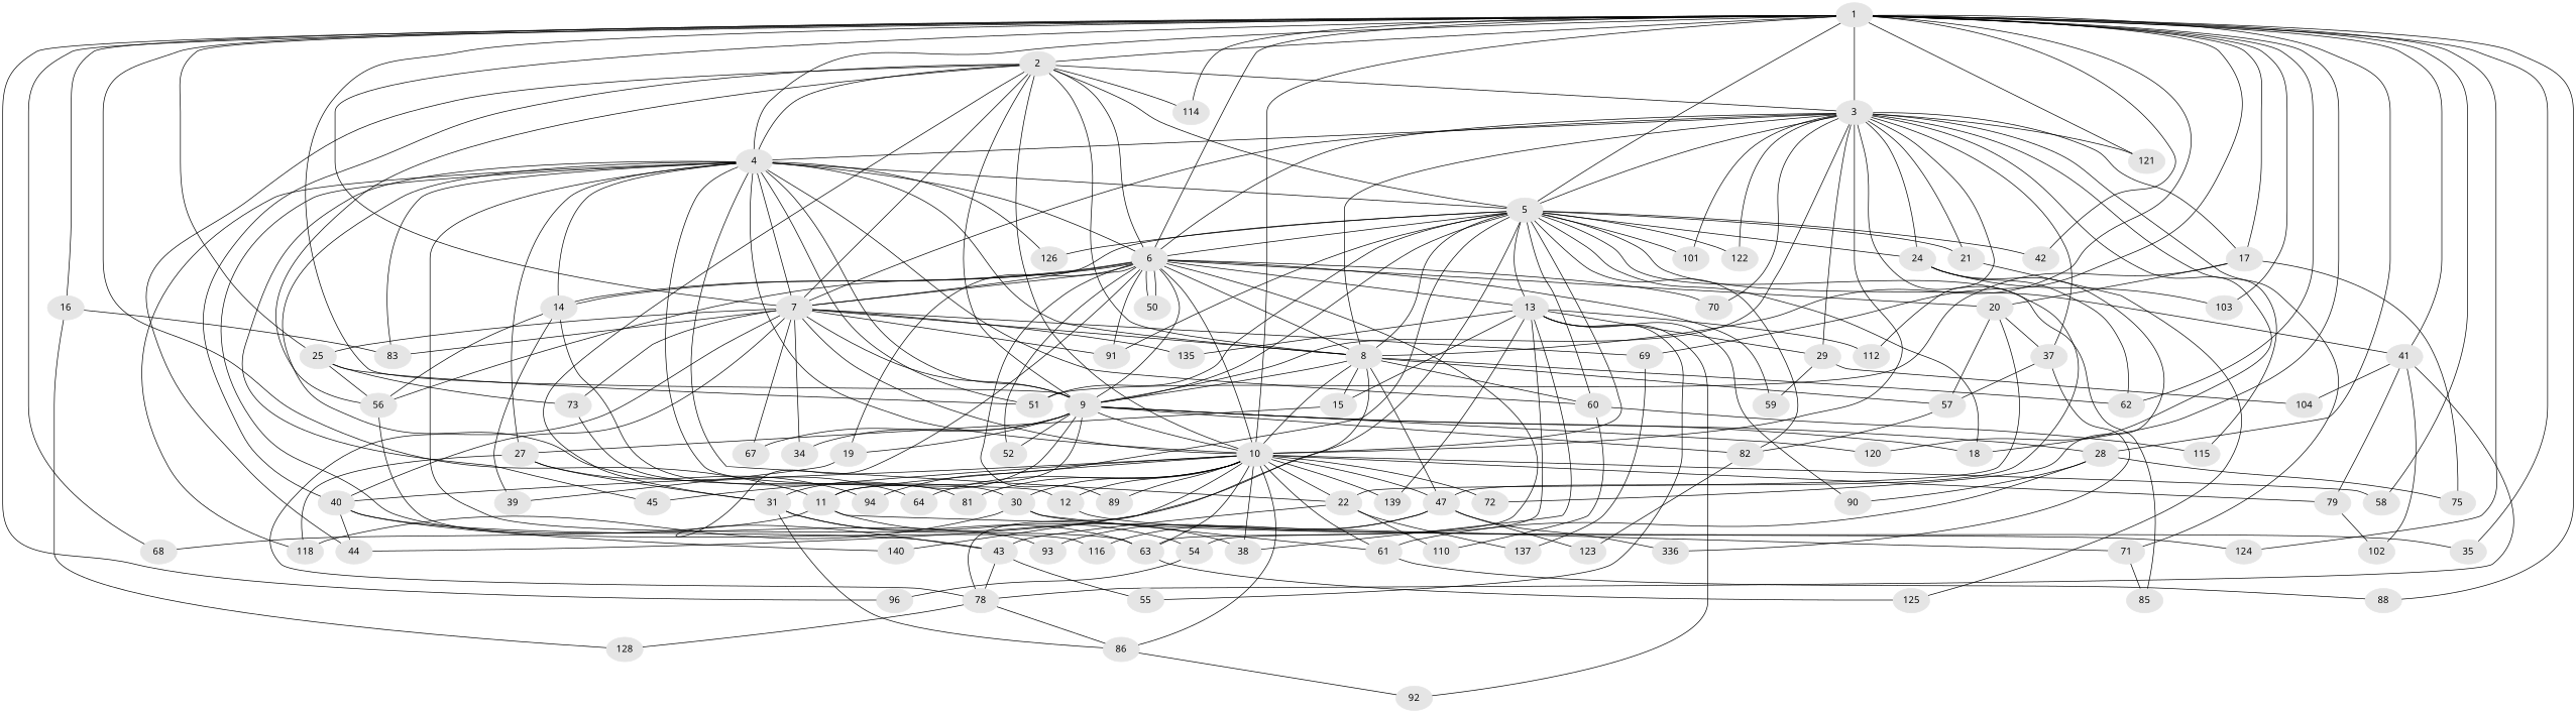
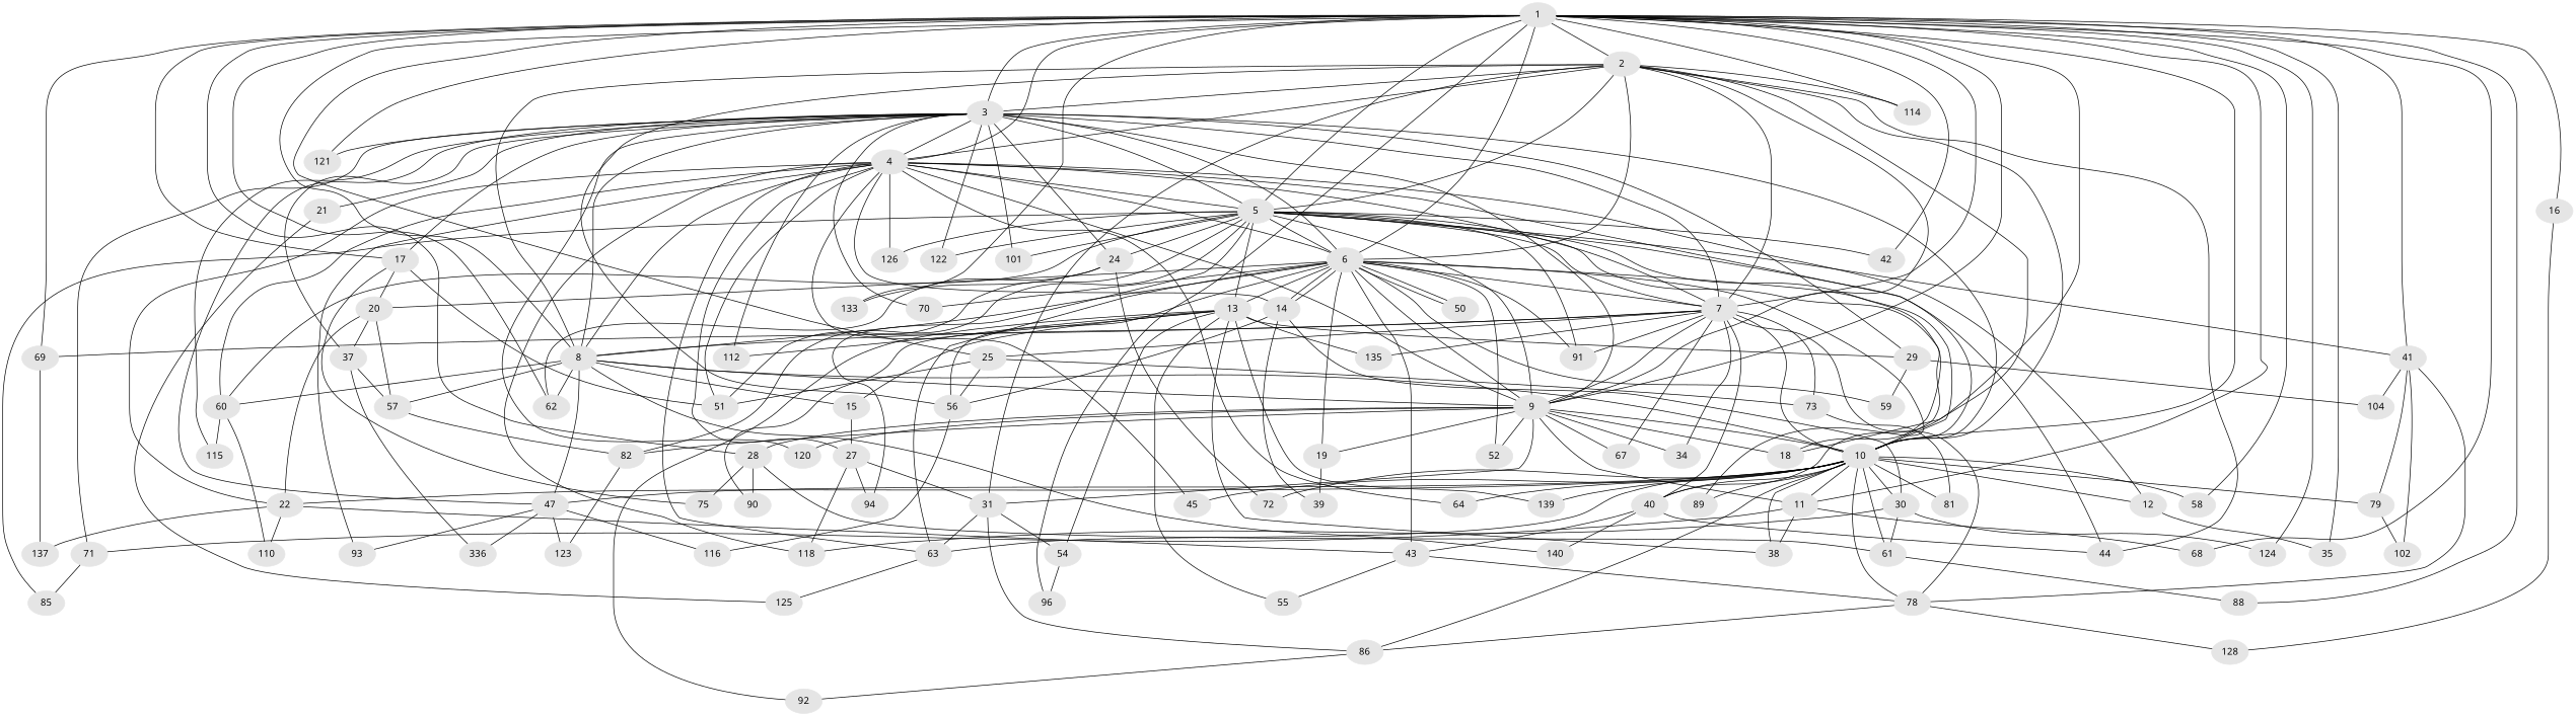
  graph {
    fontname="Noto Sans"
    node [color=gray90 fontname="Noto Sans" style=filled]
    edge [fontname="Noto Sans"]
    1 [super="+36"]
    2
    3 [super="+49"]
    4 [super="+98"]
    5 [super="+114"]
    6 [super="+113"]
    7 [super="+23"]
    8 [super="+46"]
    9 [super="+84"]
    10 [super="+142"]
    11 [super="+108"]
    16
    17 [super="+76"]
    18 [super="+131"]
    25 [super="+77"]
    28
    35
    41 [super="+109"]
    42
    58
    62 [super="+127"]
    68
    69
    88
    96
-   103
+   103 [label=133]
    n27 [label=114]
    121
    124
    31 [super="+33"]
    40 [super="+105"]
    44 [super="+53"]
    56 [super="+106"]
    21
    24 [super="+99"]
    29
    37 [super="+48"]
    47 [super="+111"]
    70
    71
    101
    112 [super="+129"]
    115
    120
    122
    12
    14 [super="+26"]
    22 [super="+141"]
    27
    45
    51 [super="+65"]
    60 [super="+100"]
    63 [super="+74"]
    64
-   83 [super="+130"]
    93
    118 [super="+133"]
    126
    13 [super="+138"]
    82 [super="+95"]
    85
    91 [super="+107"]
    94
    19
    20 [super="+32"]
    43 [super="+134"]
    50
    52
    59
    89
    34
    67
    73
    78 [super="+80"]
    135
    15
    57 [super="+66"]
    140
    30 [super="+87"]
    38 [super="+132"]
    61
    72
    79
    81
    86 [super="+117"]
    139
    128
    75
    90
    104
    102
    137
    54
    116
    125
    n96 [label=336]
    123
    39
    110
    55
    92
    1 -- 2
    1 -- 3 [weight=2]
    1 -- 4 [weight=2]
    1 -- 5
    1 -- 6
    1 -- 7
    1 -- 8
    1 -- 9
    1 -- 10
    1 -- 11
    1 -- 16
    1 -- 17
    1 -- 18
    1 -- 25
    1 -- 28
    1 -- 35
    1 -- 41
    1 -- 42
    1 -- 58
    1 -- 62
    1 -- 68
    1 -- 69
    1 -- 88
    1 -- 96
    1 -- 103
    1 -- n27
    1 -- 121
    1 -- 124
    2 -- 3
    2 -- 4
    2 -- 5
    2 -- 6
    2 -- 7
    2 -- 8
    2 -- 9
    2 -- 10
    2 -- n27
    2 -- 31
    2 -- 40
    2 -- 44
    2 -- 56
    3 -- 4
    3 -- 5 [weight=2]
    3 -- 6
    3 -- 7 [weight=2]
    3 -- 8
    3 -- 9
    3 -- 10
    3 -- 17
    3 -- 121
    3 -- 21
    3 -- 24 [weight=2]
    3 -- 29
    3 -- 37 [weight=2]
    3 -- 47
    3 -- 70
    3 -- 71
    3 -- 101
    3 -- 112 [weight=2]
    3 -- 115
    3 -- 120
    3 -- 122
    4 -- 5
    4 -- 6
    4 -- 7
    4 -- 8 [weight=2]
    4 -- 9
    4 -- 10
    4 -- 12
    4 -- 14
    4 -- 22
    4 -- 27
    4 -- 45
    4 -- 51
    4 -- 60
    4 -- 63
    4 -- 64
-   4 -- 83
    4 -- 93
    4 -- 118
    4 -- 126
    5 -- 6
    5 -- 7
-   5 -- 8
    5 -- 9
    5 -- 10
    5 -- 18
    5 -- 41
    5 -- 42
    5 -- 44
-   5 -- 21
    5 -- 24
    5 -- 101
    5 -- 122
    5 -- 51
    5 -- 60
    5 -- 126
    5 -- 13 [weight=2]
    5 -- 82
    5 -- 85
    5 -- 91
    5 -- 94
    6 -- 7
    6 -- 8
    6 -- 9
    6 -- 10
    6 -- 56
    6 -- 70
    6 -- 14
    6 -- 14
    6 -- 63
    6 -- 13
    6 -- 91
    6 -- 19
    6 -- 20
    6 -- 43 [weight=2]
    6 -- 50
    6 -- 50
    6 -- 52
    6 -- 59
    6 -- 89
    7 -- 8
    7 -- 9
    7 -- 10
    7 -- 25
    7 -- 69
    7 -- 40
-   7 -- 83
    7 -- 91
    7 -- 34
    7 -- 67
    7 -- 73
    7 -- 78
    7 -- 135
    8 -- 9
    8 -- 10
    8 -- 62
    8 -- 47
    8 -- 60
    8 -- 15
    8 -- 57
    8 -- 140
    9 -- 10 [weight=2]
    9 -- 11
    9 -- 18
    9 -- 28
    9 -- 31
    9 -- 120
    9 -- 82
    9 -- 19
    9 -- 52
    9 -- 34
    9 -- 67
    10 -- 11
    10 -- 58
    10 -- 40
    10 -- 47
    10 -- 12
    10 -- 22 [weight=2]
    10 -- 45
    10 -- 63
    10 -- 64
    10 -- 89
    10 -- 78
    10 -- 30
    10 -- 38
    10 -- 61
    10 -- 72
    10 -- 79
    10 -- 81
    10 -- 86
    10 -- 139
    11 -- 68
    11 -- 71
    11 -- 38
-   16 -- 83
    16 -- 128
    17 -- 51
    17 -- 20
    17 -- 75
    25 -- 56
    25 -- 51
    25 -- 73
    28 -- 61
    28 -- 75
    28 -- 90
    41 -- 78
    41 -- 79
    41 -- 104
    41 -- 102
    69 -- 137
    31 -- 63
    31 -- 86
    31 -- 54
    40 -- 44
    40 -- 43
    40 -- 140
    56 -- 116
    21 -- 125
    24 -- 62
    24 -- 103
    24 -- 72
    29 -- 59
    29 -- 104
    37 -- 57
    37 -- n96
    47 -- 93
    47 -- 116
    47 -- n96
    47 -- 123
    71 -- 85
    12 -- 35
    14 -- 56
    14 -- 30
    14 -- 39
    22 -- 43
    22 -- 137
    22 -- 110
    27 -- 31
    27 -- 118
    27 -- 94
    60 -- 115
    60 -- 110
    63 -- 125
    13 -- 29
    13 -- 112
    13 -- 135
    13 -- 15
    13 -- 38
    13 -- 139
    13 -- 90
    13 -- 54
    13 -- 55
    13 -- 92
    82 -- 123
    19 -- 39
    20 -- 37
    20 -- 22
    20 -- 57
    43 -- 78
    43 -- 55
    73 -- 81
    78 -- 86
    78 -- 128
    15 -- 27
    57 -- 82
    30 -- 124
    30 -- 118
    30 -- 61
    61 -- 88
    79 -- 102
    86 -- 92
    54 -- 96
  }
